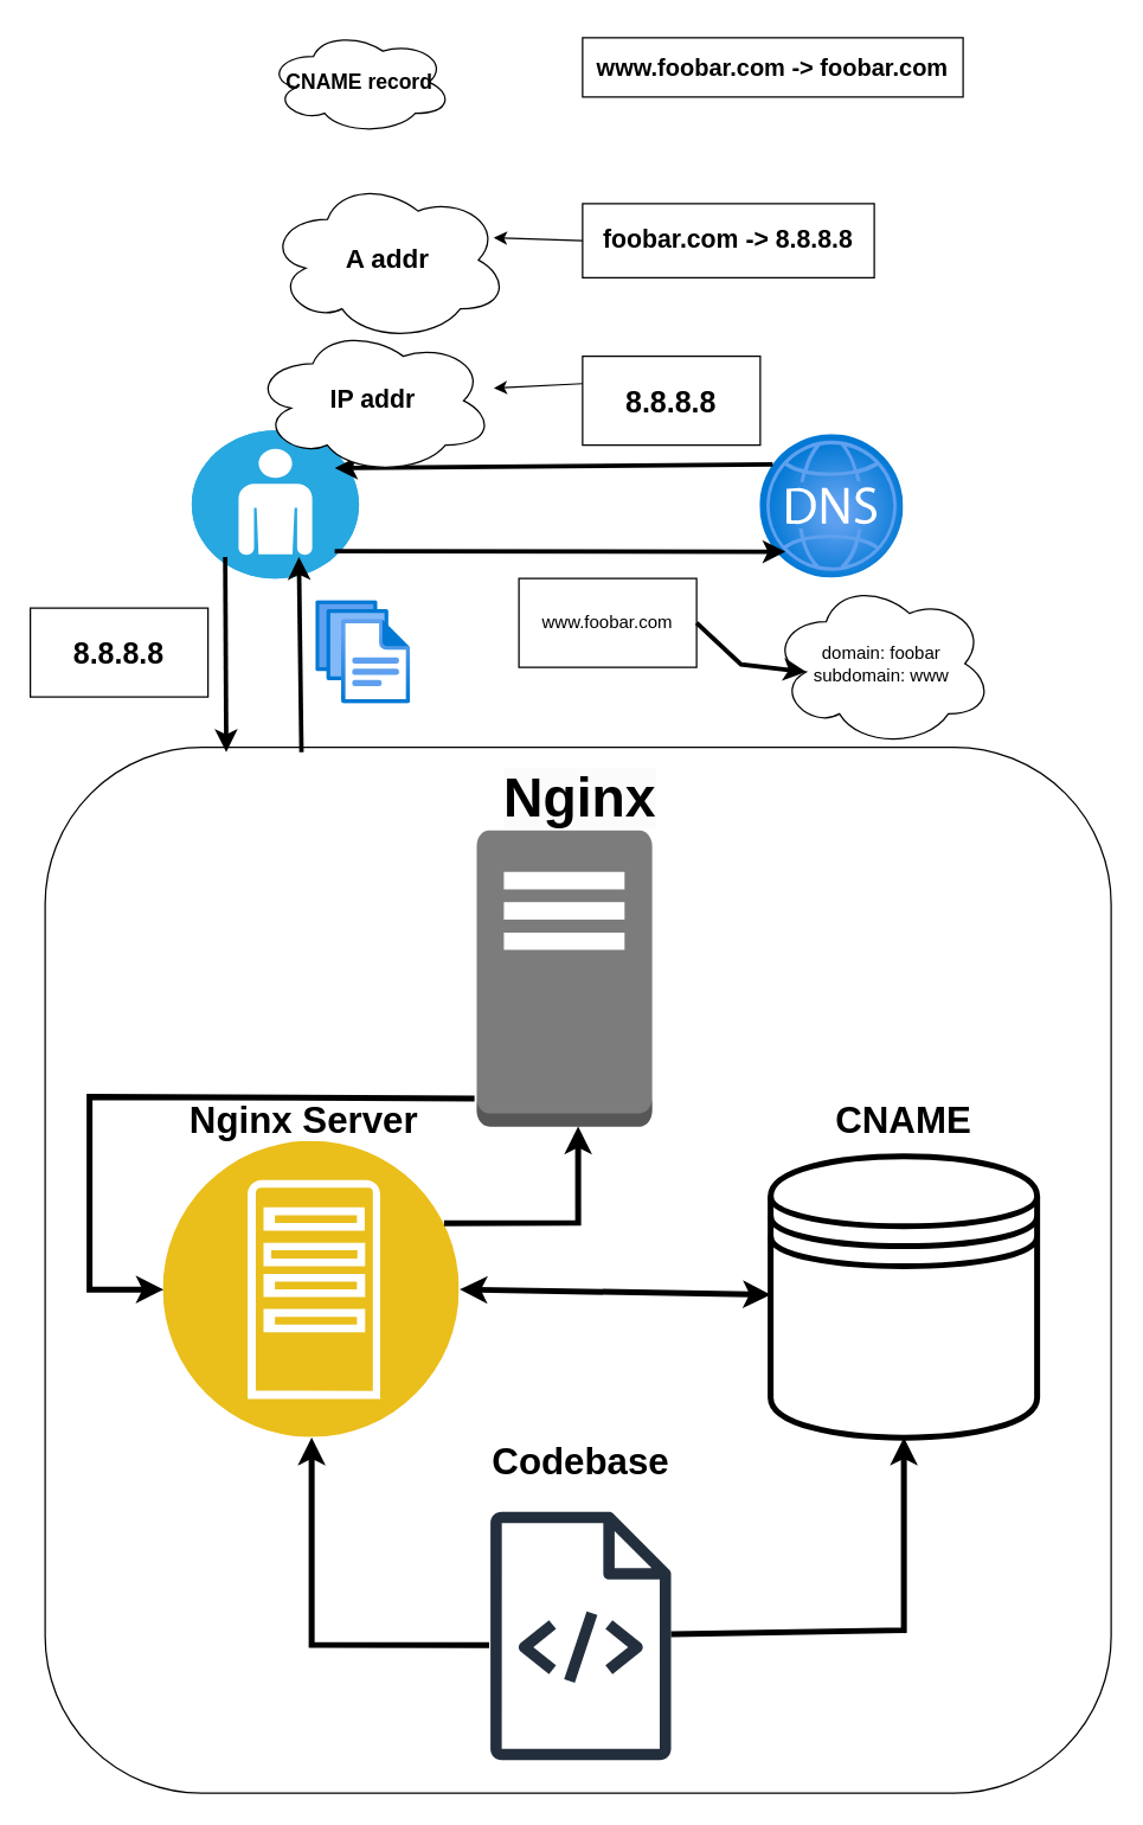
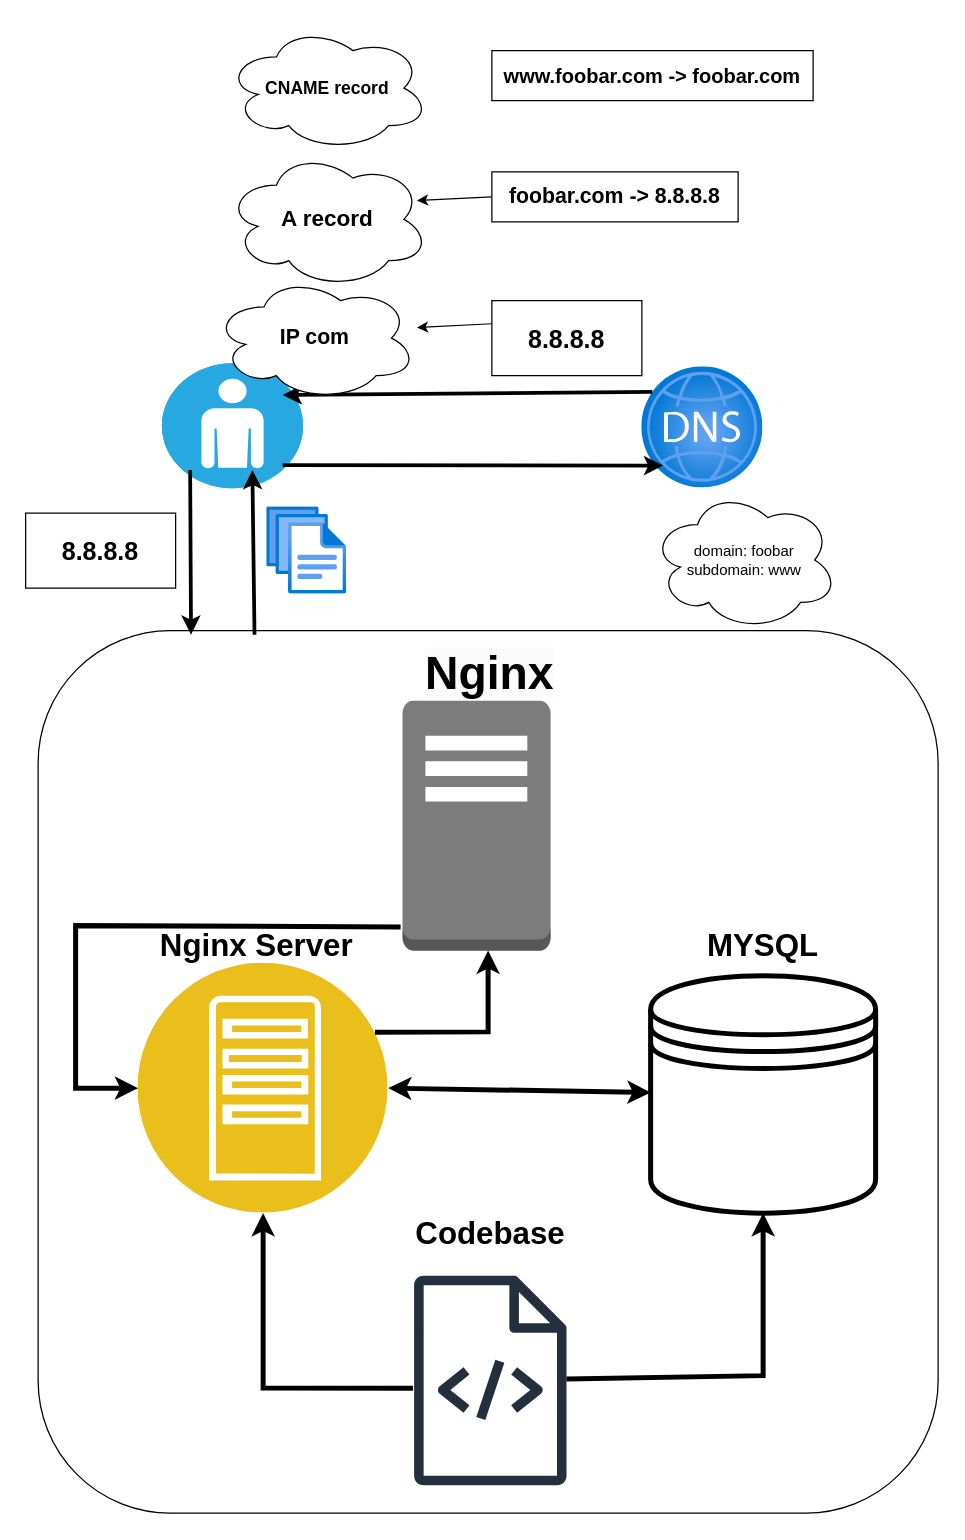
  <mxCell id="0" />
  <mxCell id="1" parent="0" />
  <mxCell id="2" value="" style="image;aspect=fixed;html=1;points=[];align=center;fontSize=12;image=img/lib/azure2/networking/DNS_Zones.svg;" vertex="1" parent="1"><mxGeometry x="513" y="293" width="97" height="97" as="geometry" /></mxCell>
  <mxCell id="3" value="" style="fillColor=#28A8E0;verticalLabelPosition=bottom;sketch=0;html=1;strokeColor=#ffffff;verticalAlign=top;align=center;points=[[0.145,0.145,0],[0.5,0,0],[0.855,0.145,0],[1,0.5,0],[0.855,0.855,0],[0.5,1,0],[0.145,0.855,0],[0,0.5,0]];pointerEvents=1;shape=mxgraph.cisco_safe.compositeIcon;bgIcon=ellipse;resIcon=mxgraph.cisco_safe.capability.user;" vertex="1" parent="1"><mxGeometry x="129" y="290" width="113" height="100" as="geometry" /></mxCell>
  <mxCell id="4" value="" style="endArrow=classic;html=1;rounded=0;exitX=0.855;exitY=0.145;exitDx=0;exitDy=0;exitPerimeter=0;strokeWidth=3;" edge="1" parent="1"><mxGeometry width="50" height="50" relative="1" as="geometry"><mxPoint x="225.615" y="371.5" as="sourcePoint" /><mxPoint x="530" y="372" as="targetPoint" /></mxGeometry></mxCell>
  <mxCell id="5" value="" style="endArrow=classic;html=1;rounded=0;strokeWidth=3;exitX=0.086;exitY=0.825;exitDx=0;exitDy=0;exitPerimeter=0;entryX=0.855;entryY=0.855;entryDx=0;entryDy=0;entryPerimeter=0;" edge="1" parent="1"><mxGeometry width="50" height="50" relative="1" as="geometry"><mxPoint x="521.342" y="313.025" as="sourcePoint" /><mxPoint x="225.615" y="315.5" as="targetPoint" /></mxGeometry></mxCell>
- <mxCell id="6" value="www.foobar.com" style="rounded=0;whiteSpace=wrap;html=1;" vertex="1" parent="1"><mxGeometry x="350" y="390" width="120" height="60" as="geometry" /></mxCell>
- <mxCell id="7" value="foobar.com -&amp;gt; 8.8.8.8" style="rounded=0;whiteSpace=wrap;html=1;fontSize=17;fontStyle=1" vertex="1" parent="1"><mxGeometry x="393" y="137" width="197" height="50" as="geometry" /></mxCell>
- <mxCell id="8" value="www.foobar.com -&amp;gt; foobar.com" style="rounded=0;whiteSpace=wrap;html=1;fontSize=16;fontStyle=1" vertex="1" parent="1"><mxGeometry x="393" y="25" width="257" height="40" as="geometry" /></mxCell>
- <mxCell id="9" value="CNAME record" style="ellipse;shape=cloud;whiteSpace=wrap;html=1;fontStyle=1;fontSize=14;" vertex="1" parent="1"><mxGeometry x="180" y="20" width="125" height="70" as="geometry" /></mxCell>
+ <mxCell id="7" value="foobar.com -&amp;gt; 8.8.8.8" style="rounded=0;whiteSpace=wrap;html=1;fontSize=17;fontStyle=1" vertex="1" parent="1"><mxGeometry x="393" y="137" width="197" height="40" as="geometry" /></mxCell>
+ <mxCell id="8" value="www.foobar.com -&amp;gt; foobar.com" style="rounded=0;whiteSpace=wrap;html=1;fontSize=16;fontStyle=1" vertex="1" parent="1"><mxGeometry x="393" y="40" width="257" height="40" as="geometry" /></mxCell>
+ <mxCell id="9" value="CNAME record" style="ellipse;shape=cloud;whiteSpace=wrap;html=1;fontStyle=1;fontSize=14;" vertex="1" parent="1"><mxGeometry x="180" y="20" width="163" height="100" as="geometry" /></mxCell>
  <mxCell id="10" value="" style="endArrow=classic;html=1;rounded=0;exitX=0;exitY=0.5;exitDx=0;exitDy=0;" edge="1" parent="1" source="7"><mxGeometry width="50" height="50" relative="1" as="geometry"><mxPoint x="573" y="290" as="sourcePoint" /><mxPoint x="333" y="160" as="targetPoint" /></mxGeometry></mxCell>
- <mxCell id="11" value="A addr" style="ellipse;shape=cloud;whiteSpace=wrap;html=1;fontSize=18;fontStyle=1" vertex="1" parent="1"><mxGeometry x="180" y="120" width="163" height="110" as="geometry" /></mxCell>
- <mxCell id="12" value="IP addr" style="ellipse;shape=cloud;whiteSpace=wrap;html=1;fontSize=17;fontStyle=1" vertex="1" parent="1"><mxGeometry x="170" y="220" width="163" height="100" as="geometry" /></mxCell>
+ <mxCell id="11" value="A record" style="ellipse;shape=cloud;whiteSpace=wrap;html=1;fontSize=18;fontStyle=1" vertex="1" parent="1"><mxGeometry x="180" y="120" width="163" height="110" as="geometry" /></mxCell>
+ <mxCell id="12" value="IP com" style="ellipse;shape=cloud;whiteSpace=wrap;html=1;fontSize=17;fontStyle=1" vertex="1" parent="1"><mxGeometry x="170" y="220" width="163" height="100" as="geometry" /></mxCell>
  <mxCell id="13" value="" style="endArrow=classic;html=1;rounded=0;exitX=0;exitY=0.5;exitDx=0;exitDy=0;" edge="1" parent="1"><mxGeometry width="50" height="50" relative="1" as="geometry"><mxPoint x="393" y="258.5" as="sourcePoint" /><mxPoint x="333" y="261.5" as="targetPoint" /></mxGeometry></mxCell>
  <mxCell id="14" value="domain: foobar&lt;br&gt;subdomain: www" style="ellipse;shape=cloud;whiteSpace=wrap;html=1;" vertex="1" parent="1"><mxGeometry x="520" y="391" width="150" height="113" as="geometry" /></mxCell>
  <mxCell id="15" value="" style="rounded=1;whiteSpace=wrap;html=1;" vertex="1" parent="1"><mxGeometry x="30" y="504" width="720" height="706" as="geometry" /></mxCell>
  <mxCell id="16" value="" style="endArrow=classic;html=1;rounded=0;exitX=0.421;exitY=0.005;exitDx=0;exitDy=0;exitPerimeter=0;entryX=0.145;entryY=0.855;entryDx=0;entryDy=0;entryPerimeter=0;strokeWidth=3;" edge="1" parent="1"><mxGeometry width="50" height="50" relative="1" as="geometry"><mxPoint x="203.12" y="507.23" as="sourcePoint" /><mxPoint x="201.385" y="375.5" as="targetPoint" /></mxGeometry></mxCell>
  <mxCell id="17" value="" style="endArrow=classic;html=1;rounded=0;exitX=0.855;exitY=0.855;exitDx=0;exitDy=0;exitPerimeter=0;entryX=0.531;entryY=0.005;entryDx=0;entryDy=0;entryPerimeter=0;strokeWidth=3;" edge="1" parent="1"><mxGeometry width="50" height="50" relative="1" as="geometry"><mxPoint x="151.615" y="375.5" as="sourcePoint" /><mxPoint x="152.32" y="507.23" as="targetPoint" /></mxGeometry></mxCell>
  <mxCell id="18" value="8.8.8.8" style="rounded=0;whiteSpace=wrap;html=1;fontStyle=1;fontSize=20;" vertex="1" parent="1"><mxGeometry x="20" y="410" width="120" height="60" as="geometry" /></mxCell>
  <mxCell id="19" value="" style="image;aspect=fixed;html=1;points=[];align=center;fontSize=12;image=img/lib/azure2/general/Files.svg;" vertex="1" parent="1"><mxGeometry x="213" y="405" width="64" height="70" as="geometry" /></mxCell>
  <mxCell id="20" value="&lt;span style=&quot;color: rgb(0, 0, 0); font-family: Helvetica; font-size: 37px; font-style: normal; font-variant-ligatures: normal; font-variant-caps: normal; letter-spacing: normal; orphans: 2; text-align: center; text-indent: 0px; text-transform: none; widows: 2; word-spacing: 0px; -webkit-text-stroke-width: 0px; background-color: rgb(251, 251, 251); text-decoration-thickness: initial; text-decoration-style: initial; text-decoration-color: initial; float: none; display: inline !important;&quot;&gt;Nginx&lt;/span&gt;" style="text;whiteSpace=wrap;html=1;fontSize=37;fontStyle=1" vertex="1" parent="1"><mxGeometry x="338" y="510" width="90" height="50" as="geometry" /></mxCell>
  <mxCell id="21" value="" style="image;aspect=fixed;perimeter=ellipsePerimeter;html=1;align=center;shadow=0;dashed=0;fontColor=#4277BB;labelBackgroundColor=default;fontSize=12;spacingTop=3;image=img/lib/ibm/applications/app_server.svg;" vertex="1" parent="1"><mxGeometry x="110" y="770" width="200" height="200" as="geometry" /></mxCell>
  <mxCell id="22" value="" style="endArrow=classic;html=1;rounded=0;entryX=0;entryY=0.5;entryDx=0;entryDy=0;strokeWidth=4;" edge="1" parent="1" target="21"><mxGeometry width="50" height="50" relative="1" as="geometry"><mxPoint x="320" y="741" as="sourcePoint" /><mxPoint x="450" y="730" as="targetPoint" /><Array as="points"><mxPoint x="60" y="740" /><mxPoint x="60" y="870" /></Array></mxGeometry></mxCell>
  <mxCell id="23" value="Nginx Server" style="text;strokeColor=none;align=center;fillColor=none;html=1;verticalAlign=middle;whiteSpace=wrap;rounded=0;fontSize=25;fontStyle=1" vertex="1" parent="1"><mxGeometry x="95" y="710" width="220" height="90" as="geometry" /></mxCell>
  <mxCell id="24" value="" style="shape=datastore;whiteSpace=wrap;html=1;strokeWidth=4;" vertex="1" parent="1"><mxGeometry x="520" y="780" width="180" height="190" as="geometry" /></mxCell>
- <mxCell id="25" value="CNAME" style="text;strokeColor=none;align=center;fillColor=none;html=1;verticalAlign=middle;whiteSpace=wrap;rounded=0;fontSize=25;fontStyle=1" vertex="1" parent="1"><mxGeometry x="500" y="710" width="220" height="90" as="geometry" /></mxCell>
+ <mxCell id="25" value="MYSQL" style="text;strokeColor=none;align=center;fillColor=none;html=1;verticalAlign=middle;whiteSpace=wrap;rounded=0;fontSize=25;fontStyle=1" vertex="1" parent="1"><mxGeometry x="500" y="710" width="220" height="90" as="geometry" /></mxCell>
  <mxCell id="26" value="" style="sketch=0;outlineConnect=0;fontColor=#232F3E;gradientColor=none;fillColor=#232F3D;strokeColor=none;dashed=0;verticalLabelPosition=bottom;verticalAlign=top;align=center;html=1;fontSize=12;fontStyle=0;aspect=fixed;pointerEvents=1;shape=mxgraph.aws4.source_code;" vertex="1" parent="1"><mxGeometry x="330.5" y="1020" width="122.5" height="167.63" as="geometry" /></mxCell>
  <mxCell id="27" value="Codebase" style="text;strokeColor=none;align=center;fillColor=none;html=1;verticalAlign=middle;whiteSpace=wrap;rounded=0;fontSize=25;fontStyle=1" vertex="1" parent="1"><mxGeometry x="281.75" y="940" width="220" height="90" as="geometry" /></mxCell>
  <mxCell id="28" value="" style="endArrow=classic;startArrow=classic;html=1;rounded=0;exitX=1;exitY=0.5;exitDx=0;exitDy=0;strokeWidth=4;" edge="1" parent="1" source="21" target="24"><mxGeometry width="50" height="50" relative="1" as="geometry"><mxPoint x="450" y="980" as="sourcePoint" /><mxPoint x="500" y="930" as="targetPoint" /></mxGeometry></mxCell>
  <mxCell id="29" value="" style="endArrow=classic;html=1;rounded=0;entryX=0.5;entryY=1;entryDx=0;entryDy=0;strokeWidth=4;" edge="1" parent="1" source="26" target="24"><mxGeometry width="50" height="50" relative="1" as="geometry"><mxPoint x="450" y="980" as="sourcePoint" /><mxPoint x="500" y="930" as="targetPoint" /><Array as="points"><mxPoint x="610" y="1100" /></Array></mxGeometry></mxCell>
  <mxCell id="30" value="" style="endArrow=classic;html=1;rounded=0;exitX=-0.007;exitY=0.537;exitDx=0;exitDy=0;exitPerimeter=0;entryX=0.5;entryY=1;entryDx=0;entryDy=0;strokeWidth=4;" edge="1" parent="1" source="26" target="21"><mxGeometry width="50" height="50" relative="1" as="geometry"><mxPoint x="450" y="980" as="sourcePoint" /><mxPoint x="500" y="930" as="targetPoint" /><Array as="points"><mxPoint x="210" y="1110" /></Array></mxGeometry></mxCell>
  <mxCell id="31" value="" style="outlineConnect=0;dashed=0;verticalLabelPosition=bottom;verticalAlign=top;align=center;html=1;shape=mxgraph.aws3.traditional_server;fillColor=#7D7C7C;gradientColor=none;" vertex="1" parent="1"><mxGeometry x="321.5" y="560" width="118.5" height="200" as="geometry" /></mxCell>
  <mxCell id="32" value="" style="endArrow=classic;html=1;rounded=0;exitX=1;exitY=0.25;exitDx=0;exitDy=0;entryX=0.578;entryY=1;entryDx=0;entryDy=0;entryPerimeter=0;strokeWidth=4;" edge="1" parent="1" source="21" target="31"><mxGeometry width="50" height="50" relative="1" as="geometry"><mxPoint x="440" y="660" as="sourcePoint" /><mxPoint x="490" y="610" as="targetPoint" /><Array as="points"><mxPoint x="390" y="825" /></Array></mxGeometry></mxCell>
- <mxCell id="33" value="" style="endArrow=classic;html=1;rounded=0;exitX=1;exitY=0.5;exitDx=0;exitDy=0;entryX=0.16;entryY=0.55;entryDx=0;entryDy=0;entryPerimeter=0;strokeWidth=3;" edge="1" parent="1" source="6" target="14"><mxGeometry width="50" height="50" relative="1" as="geometry"><mxPoint x="360" y="340" as="sourcePoint" /><mxPoint x="410" y="290" as="targetPoint" /><Array as="points"><mxPoint x="500" y="448" /></Array></mxGeometry></mxCell>
  <mxCell id="34" value="8.8.8.8" style="rounded=0;whiteSpace=wrap;html=1;fontStyle=1;fontSize=20;" vertex="1" parent="1"><mxGeometry x="393" y="240" width="120" height="60" as="geometry" /></mxCell>
